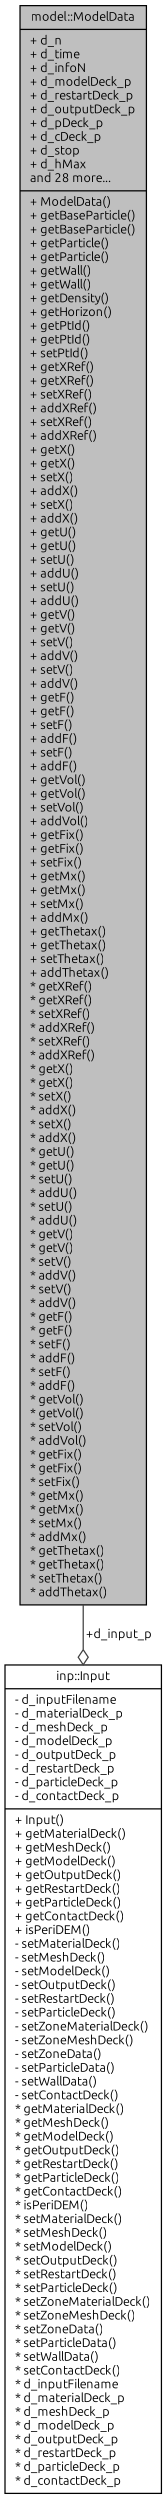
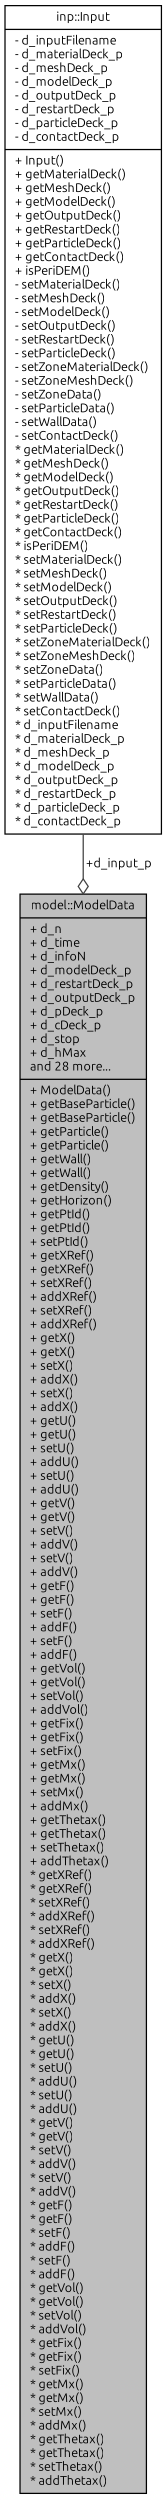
  digraph {
    fontname=Ubuntu
    node [color=black fontname=Ubuntu fontsize=10 shape=record style=filled]
    n1 [fillcolor=grey75 fontcolor=black height=0.2 label="{model::ModelData\n|+ d_n\l+ d_time\l+ d_infoN\l+ d_modelDeck_p\l+ d_restartDeck_p\l+ d_outputDeck_p\l+ d_pDeck_p\l+ d_cDeck_p\l+ d_stop\l+ d_hMax\land 28 more...\l|+ ModelData()\l+ getBaseParticle()\l+ getBaseParticle()\l+ getParticle()\l+ getParticle()\l+ getWall()\l+ getWall()\l+ getDensity()\l+ getHorizon()\l+ getPtId()\l+ getPtId()\l+ setPtId()\l+ getXRef()\l+ getXRef()\l+ setXRef()\l+ addXRef()\l+ setXRef()\l+ addXRef()\l+ getX()\l+ getX()\l+ setX()\l+ addX()\l+ setX()\l+ addX()\l+ getU()\l+ getU()\l+ setU()\l+ addU()\l+ setU()\l+ addU()\l+ getV()\l+ getV()\l+ setV()\l+ addV()\l+ setV()\l+ addV()\l+ getF()\l+ getF()\l+ setF()\l+ addF()\l+ setF()\l+ addF()\l+ getVol()\l+ getVol()\l+ setVol()\l+ addVol()\l+ getFix()\l+ getFix()\l+ setFix()\l+ getMx()\l+ getMx()\l+ setMx()\l+ addMx()\l+ getThetax()\l+ getThetax()\l+ setThetax()\l+ addThetax()\l* getXRef()\l* getXRef()\l* setXRef()\l* addXRef()\l* setXRef()\l* addXRef()\l* getX()\l* getX()\l* setX()\l* addX()\l* setX()\l* addX()\l* getU()\l* getU()\l* setU()\l* addU()\l* setU()\l* addU()\l* getV()\l* getV()\l* setV()\l* addV()\l* setV()\l* addV()\l* getF()\l* getF()\l* setF()\l* addF()\l* setF()\l* addF()\l* getVol()\l* getVol()\l* setVol()\l* addVol()\l* getFix()\l* getFix()\l* setFix()\l* getMx()\l* getMx()\l* setMx()\l* addMx()\l* getThetax()\l* getThetax()\l* setThetax()\l* addThetax()\l}" width=0.4]
    n2 [fillcolor=white height=0.2 label="{inp::Input\n|- d_inputFilename\l- d_materialDeck_p\l- d_meshDeck_p\l- d_modelDeck_p\l- d_outputDeck_p\l- d_restartDeck_p\l- d_particleDeck_p\l- d_contactDeck_p\l|+ Input()\l+ getMaterialDeck()\l+ getMeshDeck()\l+ getModelDeck()\l+ getOutputDeck()\l+ getRestartDeck()\l+ getParticleDeck()\l+ getContactDeck()\l+ isPeriDEM()\l- setMaterialDeck()\l- setMeshDeck()\l- setModelDeck()\l- setOutputDeck()\l- setRestartDeck()\l- setParticleDeck()\l- setZoneMaterialDeck()\l- setZoneMeshDeck()\l- setZoneData()\l- setParticleData()\l- setWallData()\l- setContactDeck()\l* getMaterialDeck()\l* getMeshDeck()\l* getModelDeck()\l* getOutputDeck()\l* getRestartDeck()\l* getParticleDeck()\l* getContactDeck()\l* isPeriDEM()\l* setMaterialDeck()\l* setMeshDeck()\l* setModelDeck()\l* setOutputDeck()\l* setRestartDeck()\l* setParticleDeck()\l* setZoneMaterialDeck()\l* setZoneMeshDeck()\l* setZoneData()\l* setParticleData()\l* setWallData()\l* setContactDeck()\l* d_inputFilename\l* d_materialDeck_p\l* d_meshDeck_p\l* d_modelDeck_p\l* d_outputDeck_p\l* d_restartDeck_p\l* d_particleDeck_p\l* d_contactDeck_p\l}" width=0.4]
-   n1 -> n2 [arrowhead=odiamond color=grey25 fontname=Ubuntu fontsize=10 label=" +d_input_p" labelfontname=Helvetica labelfontsize=10 style=solid]
+   n2 -> n1 [arrowhead=odiamond color=grey25 fontname=Ubuntu fontsize=10 label=" +d_input_p" labelfontname=Helvetica labelfontsize=10 style=solid]
  }
